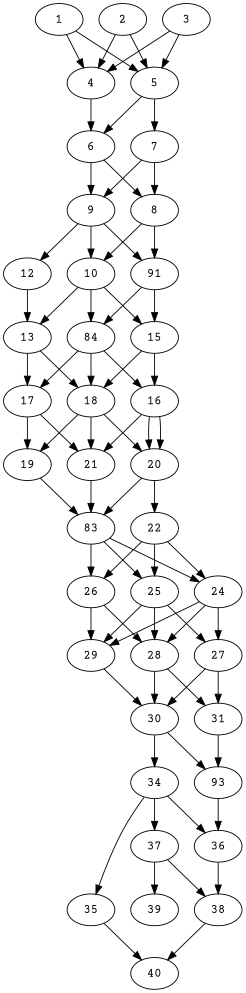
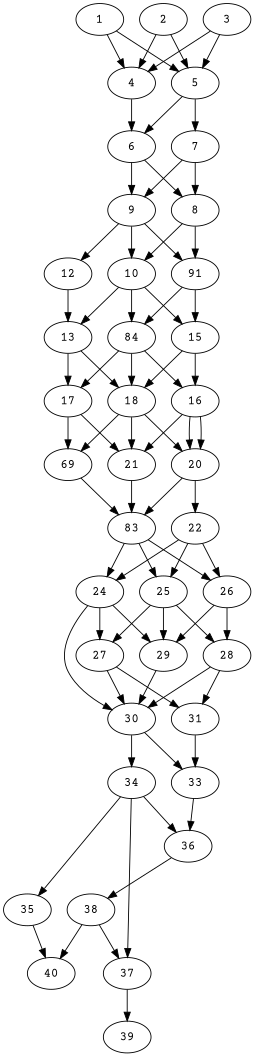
  digraph {
    fontname="Courier Prime"
    node [alpha=0.06 fontname="Courier Prime"]
    edge [fontname="Courier Prime"]
    1 [alpha=0.20 expect_size=24083456]
    4 [alpha=0.02 expect_size=19710976]
    5 [alpha=0.02 expect_size=35019776]
    6 [alpha=0.07 expect_size=17533952]
    7 [expect_size=24089600]
    8 [expect_size=51220480]
    9 [alpha=0.04 expect_size=32778240]
    2 [alpha=0.02 expect_size=48837632]
    3 [alpha=0.13 expect_size=20354048]
    10 [alpha=0.09 expect_size=41633792]
    n11 [alpha=0.01 expect_size=27944960 label=91]
    12 [alpha=0.20 expect_size=27548672]
    13 [alpha=0.16 expect_size=33341440]
    n14 [alpha=0.09 expect_size=17057792 label=84]
    15 [alpha=0.15 expect_size=22949888]
    17 [alpha=0.17 expect_size=44039168]
    18 [alpha=0.04 expect_size=11212800]
    16 [alpha=0.08 expect_size=27212800]
    21 [alpha=0.03 expect_size=11358208]
-   19 [alpha=0.04 expect_size=26068992]
+   19 [alpha=0.04 expect_size=26068992 label=69]
    20 [alpha=0.19 expect_size=36222976]
    n22 [alpha=0.13 expect_size=13356032 label=83]
    22 [alpha=0.05 expect_size=14483456]
    24 [alpha=0.07 expect_size=51903488]
    25 [alpha=0.14 expect_size=26987520]
    26 [expect_size=15823872]
    27 [expect_size=34564096]
    28 [expect_size=27450368]
    29 [alpha=0.17 expect_size=36077568]
    30 [alpha=0.04 expect_size=45739008]
    31 [alpha=0.01 expect_size=44414976]
-   33 [alpha=0.04 expect_size=14557184 label=93]
+   33 [alpha=0.04 expect_size=14557184]
    34 [alpha=0.07 expect_size=44729344]
    36 [alpha=0.17 expect_size=47642624]
    35 [alpha=0.17 expect_size=14374912]
    37 [alpha=0.13 expect_size=15266816]
    38 [alpha=0.11 expect_size=30466048]
    40 [alpha=0.19 expect_size=38757376]
    39 [alpha=0.19 expect_size=44846080]
    1 -> 4
    1 -> 5
    4 -> 6
    5 -> 6
    5 -> 7
    6 -> 8
    6 -> 9
    7 -> 8
    7 -> 9
    8 -> 10
    8 -> n11
    9 -> 10
    9 -> n11
    9 -> 12
    2 -> 4
    2 -> 5
    3 -> 4
    3 -> 5
    10 -> 13
    10 -> n14
    10 -> 15
    n11 -> n14
    n11 -> 15
    12 -> 13
    13 -> 17
    13 -> 18
    n14 -> 17
    n14 -> 18
    n14 -> 16
    15 -> 18
    15 -> 16
    17 -> 21
    17 -> 19
    18 -> 21
    18 -> 19
    18 -> 20
    16 -> 21
    16 -> 20
    16 -> 20
    21 -> n22
    19 -> n22
    20 -> n22
    20 -> 22
    n22 -> 24
    n22 -> 25
    n22 -> 26
    22 -> 24
    22 -> 25
    22 -> 26
    24 -> 27
-   24 -> 28
+   24 -> 30
    24 -> 29
    25 -> 27
    25 -> 28
    25 -> 29
    26 -> 28
    26 -> 29
    27 -> 30
    27 -> 31
    28 -> 30
    28 -> 31
    29 -> 30
    30 -> 33
    30 -> 34
    31 -> 33
    33 -> 36
    34 -> 36
    34 -> 35
    34 -> 37
    36 -> 38
    35 -> 40
-   37 -> 38
+   38 -> 37
    37 -> 39
    38 -> 40
  }
